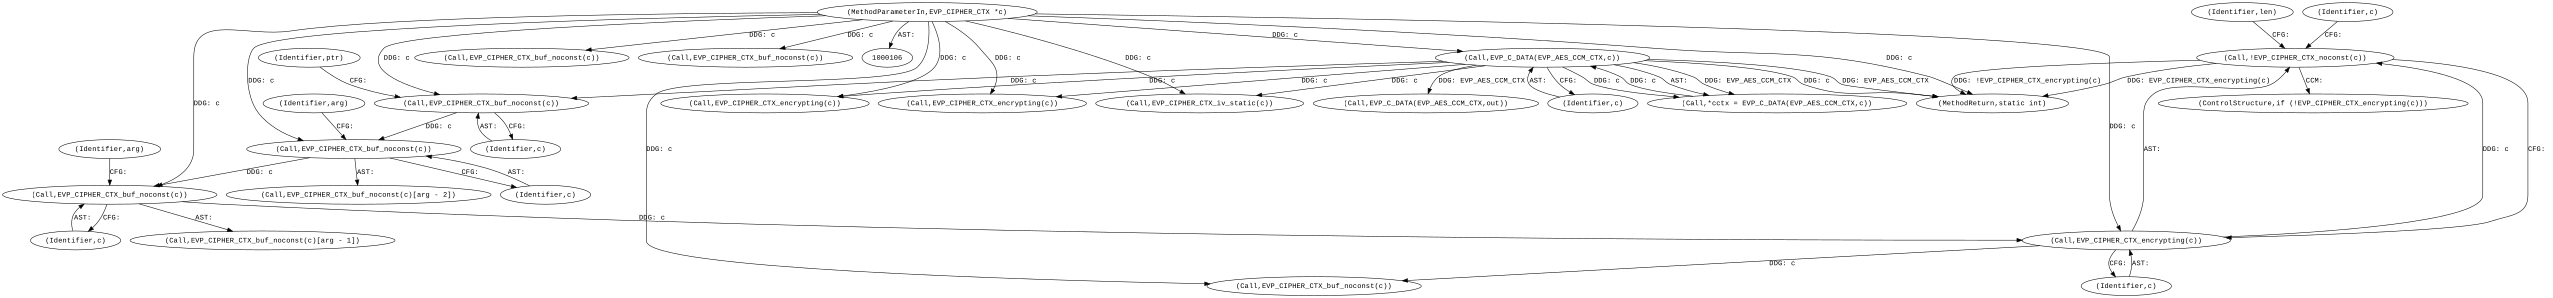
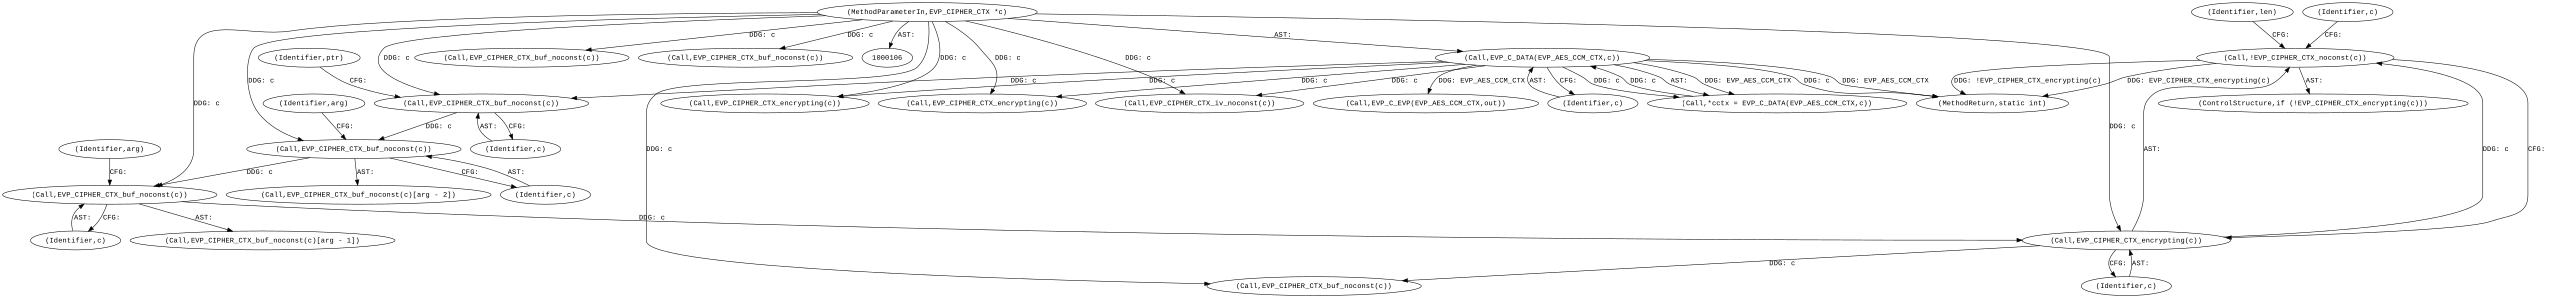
  digraph {
    fontname="Liberation Mono"
    node [fontname="Liberation Mono"]
    edge [fontname="Liberation Mono"]
    n1 [label="(Call,!EVP_CIPHER_CTX_noconst(c))"]
    n2 [label="(Call,EVP_CIPHER_CTX_encrypting(c))"]
    n3 [label="(ControlStructure,if (!EVP_CIPHER_CTX_encrypting(c)))"]
    n4 [label="(MethodReturn,static int)"]
    n5 [label="(Call,EVP_CIPHER_CTX_buf_noconst(c))"]
    n6 [label="(Identifier,c)"]
    n7 [label="(Call,EVP_CIPHER_CTX_buf_noconst(c))"]
    n8 [label="(Call,EVP_CIPHER_CTX_buf_noconst(c)[arg - 1])"]
    n9 [label="(Identifier,c)"]
    n10 [label="(Call,EVP_CIPHER_CTX_buf_noconst(c))"]
    n11 [label="(Call,EVP_CIPHER_CTX_buf_noconst(c)[arg - 2])"]
    n12 [label="(Identifier,c)"]
    n13 [label="(Call,EVP_CIPHER_CTX_buf_noconst(c))"]
    n14 [label="(Identifier,c)"]
    n15 [label="(Call,EVP_C_DATA(EVP_AES_CCM_CTX,c))"]
    n16 [label="(Identifier,c)"]
-   n17 [label="(Call,EVP_CIPHER_CTX_iv_static(c))"]
+   n17 [label="(Call,EVP_CIPHER_CTX_iv_noconst(c))"]
    n18 [label="(Call,*cctx = EVP_C_DATA(EVP_AES_CCM_CTX,c))"]
-   n19 [label="(Call,EVP_C_DATA(EVP_AES_CCM_CTX,out))"]
+   n19 [label="(Call,EVP_C_EVP(EVP_AES_CCM_CTX,out))"]
    n20 [label="(Call,EVP_CIPHER_CTX_encrypting(c))"]
    n21 [label="(Call,EVP_CIPHER_CTX_encrypting(c))"]
    n22 [label="(MethodParameterIn,EVP_CIPHER_CTX *c)"]
    n23 [label="(Call,EVP_CIPHER_CTX_buf_noconst(c))"]
    n24 [label="(Call,EVP_CIPHER_CTX_buf_noconst(c))"]
    1000106
    n26 [label="(Identifier,len)"]
    n27 [label="(Identifier,ptr)"]
    n28 [label="(Identifier,arg)"]
    n29 [label="(Identifier,arg)"]
    n30 [label="(Identifier,c)"]
    n1 -> n2 [label="CFG: "]
-   n1 -> n3 [label="CCM: "]
+   n1 -> n3 [label="AST: "]
    n1 -> n4 [label="DDG: EVP_CIPHER_CTX_encrypting(c)"]
    n1 -> n4 [label="DDG: !EVP_CIPHER_CTX_encrypting(c)"]
    n2 -> n1 [label="AST: "]
    n2 -> n1 [label="DDG: c"]
    n2 -> n5 [label="DDG: c"]
    n2 -> n6 [label="CFG: "]
    n6 -> n2 [label="AST: "]
    n7 -> n2 [label="DDG: c"]
    n7 -> n8 [label="AST: "]
    n7 -> n9 [label="CFG: "]
    n9 -> n7 [label="AST: "]
    n10 -> n7 [label="DDG: c"]
    n10 -> n11 [label="AST: "]
    n10 -> n12 [label="CFG: "]
    n12 -> n10 [label="AST: "]
    n13 -> n10 [label="DDG: c"]
    n13 -> n14 [label="CFG: "]
    n14 -> n13 [label="AST: "]
    n15 -> n4 [label="DDG: c"]
    n15 -> n4 [label="DDG: EVP_AES_CCM_CTX"]
    n15 -> n13 [label="DDG: c"]
    n15 -> n16 [label="CFG: "]
    n15 -> n17 [label="DDG: c"]
    n15 -> n18 [label="AST: "]
    n15 -> n18 [label="DDG: EVP_AES_CCM_CTX"]
    n15 -> n18 [label="DDG: c"]
    n15 -> n19 [label="DDG: EVP_AES_CCM_CTX"]
    n15 -> n20 [label="DDG: c"]
    n15 -> n21 [label="DDG: c"]
    n16 -> n15 [label="AST: "]
    n18 -> n15 [label="DDG: c"]
    n22 -> n2 [label="DDG: c"]
-   n22 -> n4 [label="DDG: c"]
    n22 -> n5 [label="DDG: c"]
    n22 -> n7 [label="DDG: c"]
    n22 -> n10 [label="DDG: c"]
    n22 -> n13 [label="DDG: c"]
-   n22 -> n15 [label="DDG: c"]
+   n22 -> n15 [label="AST: "]
    n22 -> n17 [label="DDG: c"]
    n22 -> n20 [label="DDG: c"]
    n22 -> n21 [label="DDG: c"]
    n22 -> n23 [label="DDG: c"]
    n22 -> n24 [label="DDG: c"]
    n22 -> 1000106 [label="AST: "]
    n26 -> n1 [label="CFG: "]
    n27 -> n13 [label="CFG: "]
    n28 -> n7 [label="CFG: "]
    n29 -> n10 [label="CFG: "]
    n30 -> n1 [label="CFG: "]
  }
